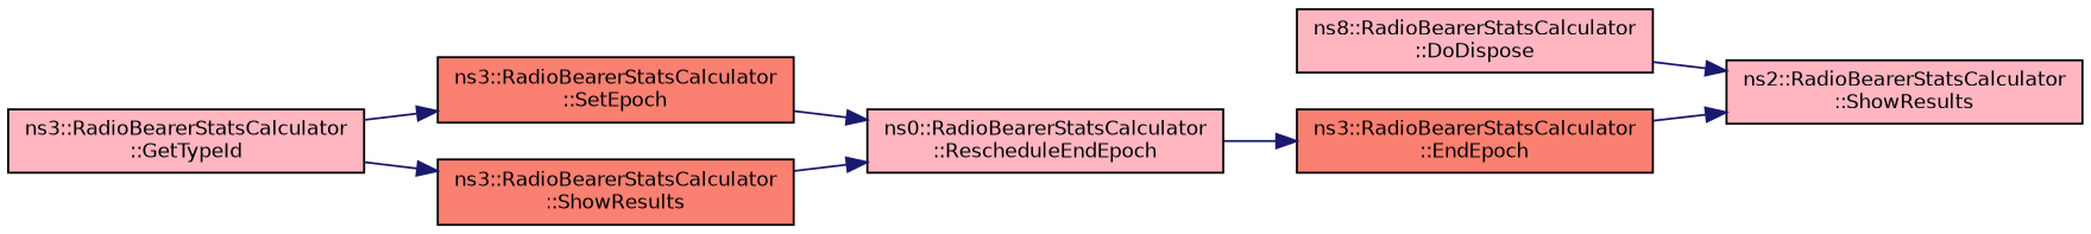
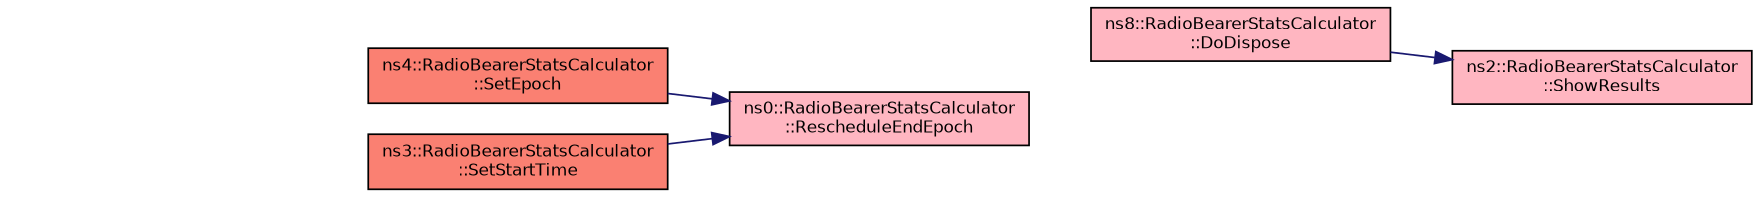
  digraph {
    rankdir=RL
    node [color=black fillcolor=lightpink fontname=Helvetica fontsize=10 shape=record style=filled]
    edge [color=midnightblue dir=back fontname=Helvetica fontsize=10 labelfontname=Helvetica labelfontsize=10 style=solid]
    n1 [fontcolor=black height=0.2 label="ns2::RadioBearerStatsCalculator\l::ShowResults" width=0.4]
    n2 [height=0.2 label="ns8::RadioBearerStatsCalculator\l::DoDispose" width=0.4]
-   n3 [fillcolor=salmon height=0.2 label="ns3::RadioBearerStatsCalculator\l::EndEpoch" width=0.4]
    n4 [height=0.2 label="ns0::RadioBearerStatsCalculator\l::RescheduleEndEpoch" width=0.4]
-   n5 [fillcolor=salmon height=0.2 label="ns3::RadioBearerStatsCalculator\l::SetEpoch" width=0.4]
-   n6 [fillcolor=salmon height=0.2 label="ns3::RadioBearerStatsCalculator\l::ShowResults" width=0.4]
-   n7 [height=0.2 label="ns3::RadioBearerStatsCalculator\l::GetTypeId" width=0.4]
+   n5 [fillcolor=salmon height=0.2 label="ns4::RadioBearerStatsCalculator\l::SetEpoch" width=0.4]
+   n6 [fillcolor=salmon height=0.2 label="ns3::RadioBearerStatsCalculator\l::SetStartTime" width=0.4]
    n1 -> n2
-   n1 -> n3
-   n3 -> n4
    n4 -> n5
    n4 -> n6
-   n5 -> n7
-   n6 -> n7
  }
